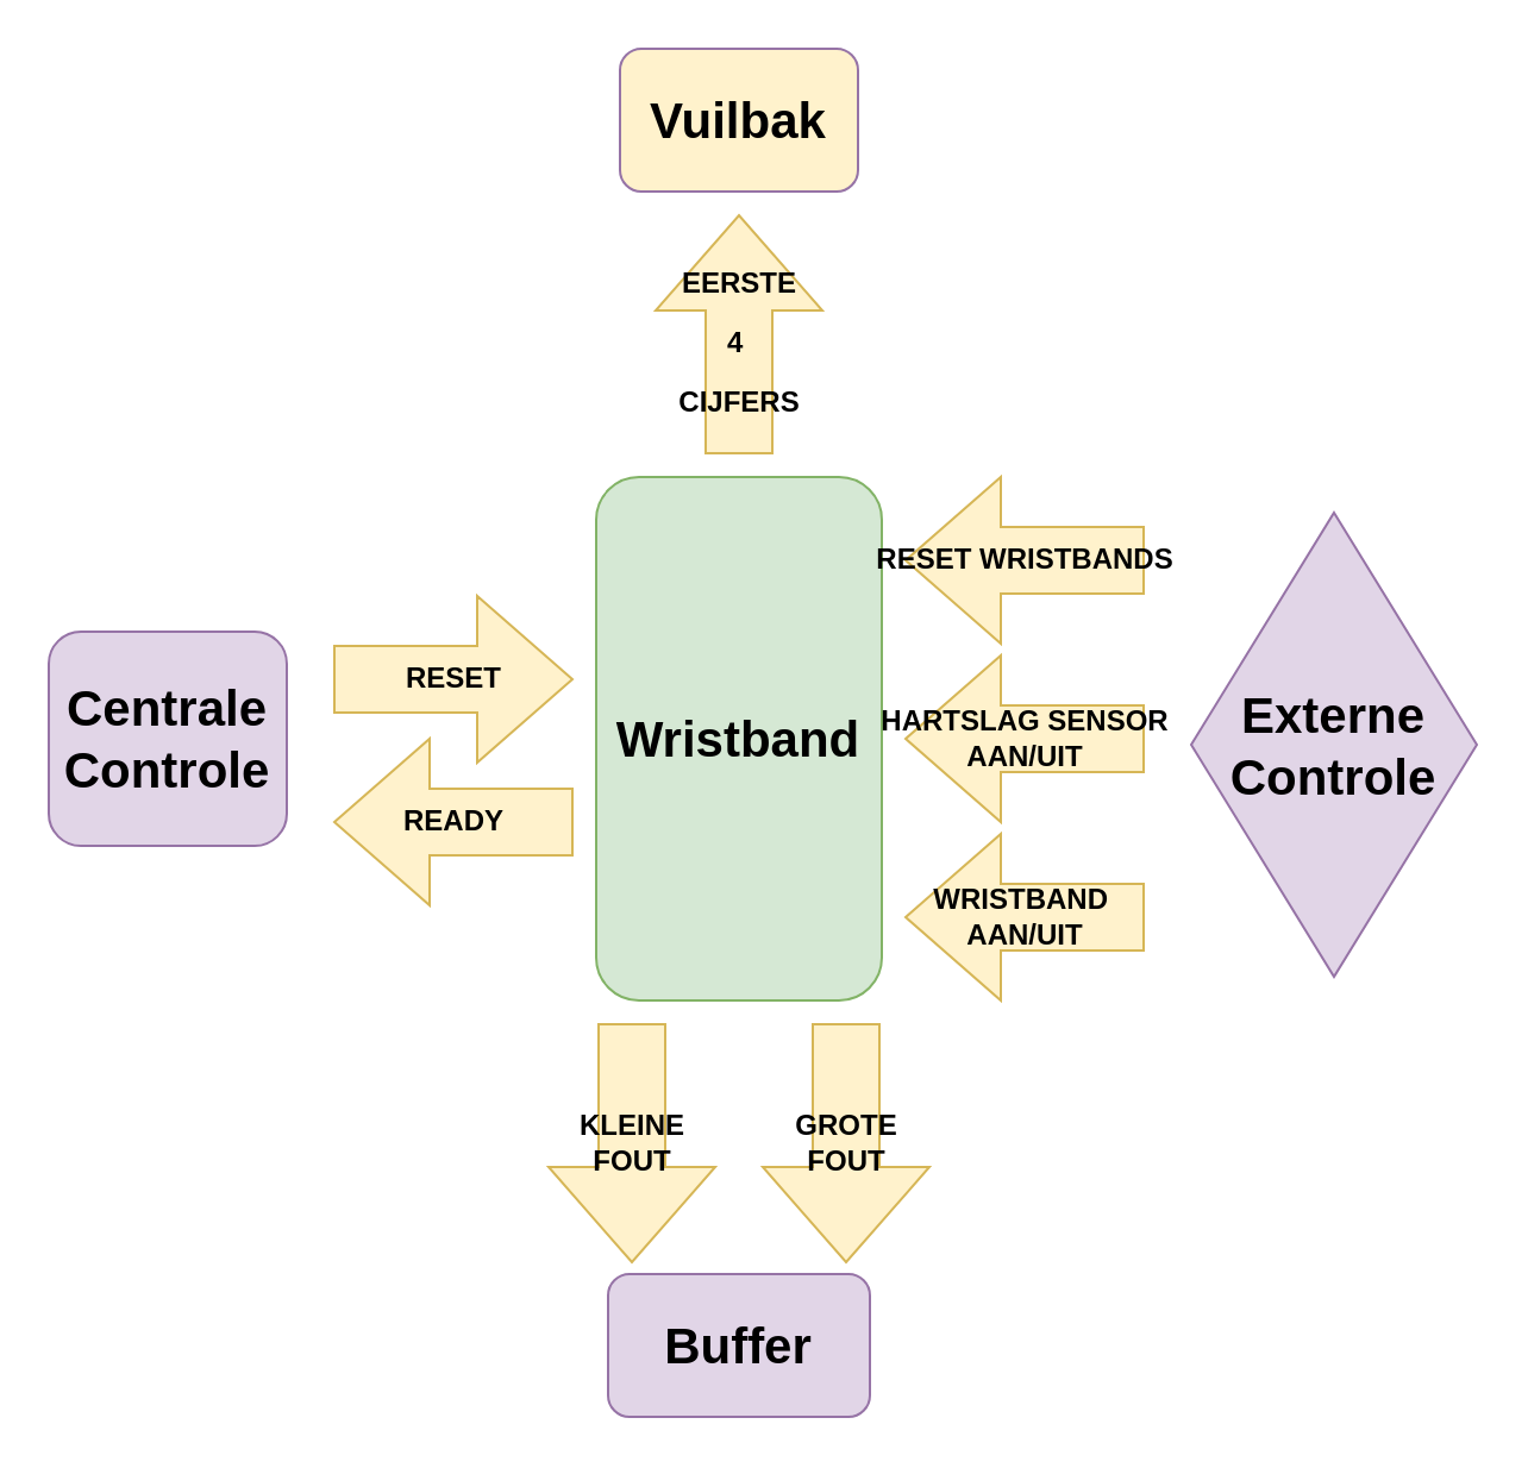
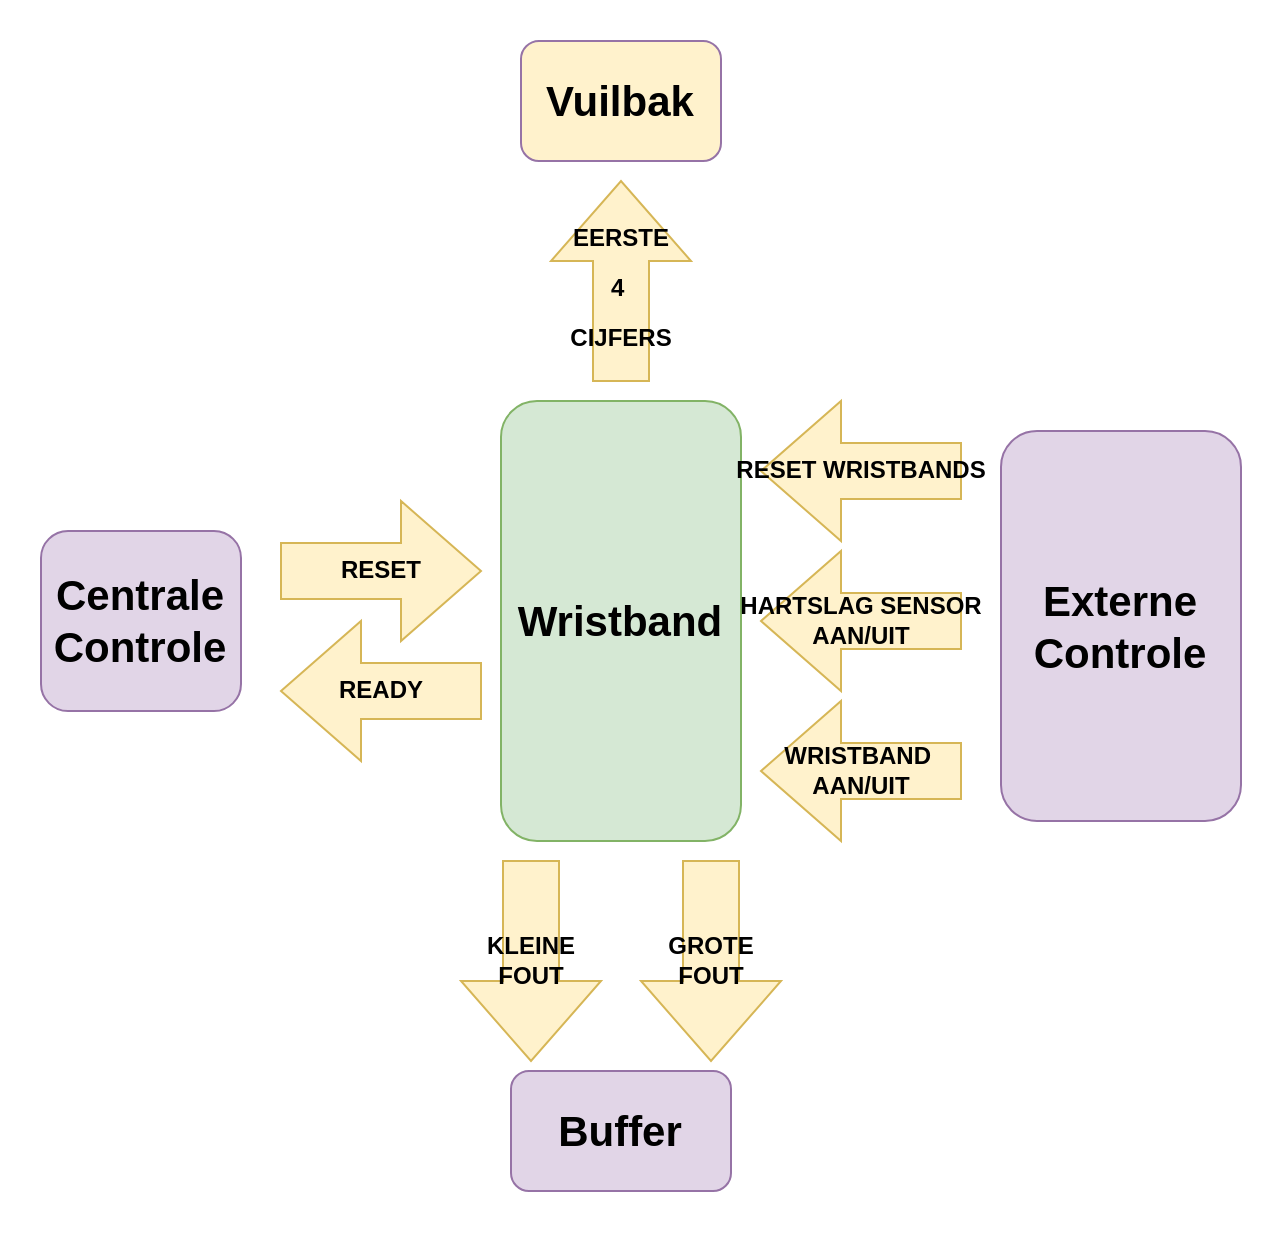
  <mxCell id="0" />
  <mxCell id="1" parent="0" />
  <mxCell id="2" value="&lt;b&gt;&lt;font style=&quot;font-size: 21px;&quot;&gt;Wristband&lt;/font&gt;&lt;/b&gt;" style="rounded=1;whiteSpace=wrap;html=1;fillColor=#d5e8d4;strokeColor=#82b366;" vertex="1" parent="1"><mxGeometry x="250" y="200" width="120" height="220" as="geometry" /></mxCell>
  <mxCell id="3" value="&lt;b&gt;&lt;font style=&quot;font-size: 21px;&quot;&gt;Vuilbak&lt;/font&gt;&lt;/b&gt;" style="rounded=1;whiteSpace=wrap;html=1;fillColor=#fff2cc;strokeColor=#9673a6;" vertex="1" parent="1"><mxGeometry x="260" y="20" width="100" height="60" as="geometry" /></mxCell>
  <mxCell id="4" value="&lt;b&gt;&lt;font style=&quot;font-size: 21px;&quot;&gt;Centrale Controle&lt;/font&gt;&lt;/b&gt;" style="rounded=1;whiteSpace=wrap;html=1;fillColor=#e1d5e7;strokeColor=#9673a6;" vertex="1" parent="1"><mxGeometry x="20" y="265" width="100" height="90" as="geometry" /></mxCell>
  <mxCell id="5" value="&lt;b&gt;&lt;font style=&quot;font-size: 21px;&quot;&gt;Buffer&lt;/font&gt;&lt;/b&gt;" style="rounded=1;whiteSpace=wrap;html=1;fillColor=#e1d5e7;strokeColor=#9673a6;" vertex="1" parent="1"><mxGeometry x="255" y="535" width="110" height="60" as="geometry" /></mxCell>
- <mxCell id="6" value="&lt;b style=&quot;font-size: 21px;&quot;&gt;Externe &lt;br&gt;Controle&lt;/b&gt;" style="rhombus;whiteSpace=wrap;html=1;fillColor=#e1d5e7;strokeColor=#9673a6;" vertex="1" parent="1"><mxGeometry x="500" y="215" width="120" height="195" as="geometry" /></mxCell>
+ <mxCell id="6" value="&lt;b style=&quot;font-size: 21px;&quot;&gt;Externe &lt;br&gt;Controle&lt;/b&gt;" style="rounded=1;whiteSpace=wrap;html=1;fillColor=#e1d5e7;strokeColor=#9673a6;" vertex="1" parent="1"><mxGeometry x="500" y="215" width="120" height="195" as="geometry" /></mxCell>
  <mxCell id="7" value="&lt;b&gt;RESET&lt;/b&gt;" style="html=1;shadow=0;dashed=0;align=center;verticalAlign=middle;shape=mxgraph.arrows2.arrow;dy=0.6;dx=40;notch=0;fillColor=#fff2cc;strokeColor=#d6b656;" vertex="1" parent="1"><mxGeometry x="140" y="250" width="100" height="70" as="geometry" /></mxCell>
  <mxCell id="8" value="&lt;b&gt;READY&lt;/b&gt;" style="html=1;shadow=0;dashed=0;align=center;verticalAlign=middle;shape=mxgraph.arrows2.arrow;dy=0.6;dx=40;flipH=1;notch=0;fillColor=#fff2cc;strokeColor=#d6b656;" vertex="1" parent="1"><mxGeometry x="140" y="310" width="100" height="70" as="geometry" /></mxCell>
  <mxCell id="9" value="&lt;font style=&quot;font-size: 12px;&quot;&gt;&lt;b&gt;EERSTE&lt;br&gt;4&amp;nbsp;&lt;br&gt;CIJFERS&lt;/b&gt;&lt;br&gt;&lt;/font&gt;" style="html=1;shadow=0;dashed=0;align=center;verticalAlign=middle;shape=mxgraph.arrows2.arrow;dy=0.6;dx=40;direction=north;notch=0;fontSize=21;fillColor=#fff2cc;strokeColor=#d6b656;" vertex="1" parent="1"><mxGeometry x="275" y="90" width="70" height="100" as="geometry" /></mxCell>
  <mxCell id="10" value="&lt;b&gt;KLEINE&lt;br&gt;FOUT&lt;br&gt;&lt;/b&gt;" style="html=1;shadow=0;dashed=0;align=center;verticalAlign=middle;shape=mxgraph.arrows2.arrow;dy=0.6;dx=40;direction=south;notch=0;fontSize=12;fillColor=#fff2cc;strokeColor=#d6b656;" vertex="1" parent="1"><mxGeometry x="230" y="430" width="70" height="100" as="geometry" /></mxCell>
  <mxCell id="11" value="&lt;b&gt;GROTE&lt;br&gt;FOUT&lt;br&gt;&lt;/b&gt;" style="html=1;shadow=0;dashed=0;align=center;verticalAlign=middle;shape=mxgraph.arrows2.arrow;dy=0.6;dx=40;direction=south;notch=0;fontSize=12;fillColor=#fff2cc;strokeColor=#d6b656;" vertex="1" parent="1"><mxGeometry x="320" y="430" width="70" height="100" as="geometry" /></mxCell>
  <mxCell id="12" value="&lt;b&gt;RESET WRISTBANDS&lt;/b&gt;" style="html=1;shadow=0;dashed=0;align=center;verticalAlign=middle;shape=mxgraph.arrows2.arrow;dy=0.6;dx=40;flipH=1;notch=0;fontSize=12;fillColor=#fff2cc;strokeColor=#d6b656;" vertex="1" parent="1"><mxGeometry x="380" y="200" width="100" height="70" as="geometry" /></mxCell>
  <mxCell id="13" value="&lt;b&gt;HARTSLAG SENSOR&lt;br&gt;AAN/UIT&lt;/b&gt;" style="html=1;shadow=0;dashed=0;align=center;verticalAlign=middle;shape=mxgraph.arrows2.arrow;dy=0.6;dx=40;flipH=1;notch=0;fontSize=12;fillColor=#fff2cc;strokeColor=#d6b656;" vertex="1" parent="1"><mxGeometry x="380" y="275" width="100" height="70" as="geometry" /></mxCell>
  <mxCell id="14" value="&lt;b&gt;WRISTBAND&amp;nbsp;&lt;br&gt;AAN/UIT&lt;/b&gt;" style="html=1;shadow=0;dashed=0;align=center;verticalAlign=middle;shape=mxgraph.arrows2.arrow;dy=0.6;dx=40;flipH=1;notch=0;fontSize=12;fillColor=#fff2cc;strokeColor=#d6b656;" vertex="1" parent="1"><mxGeometry x="380" y="350" width="100" height="70" as="geometry" /></mxCell>
